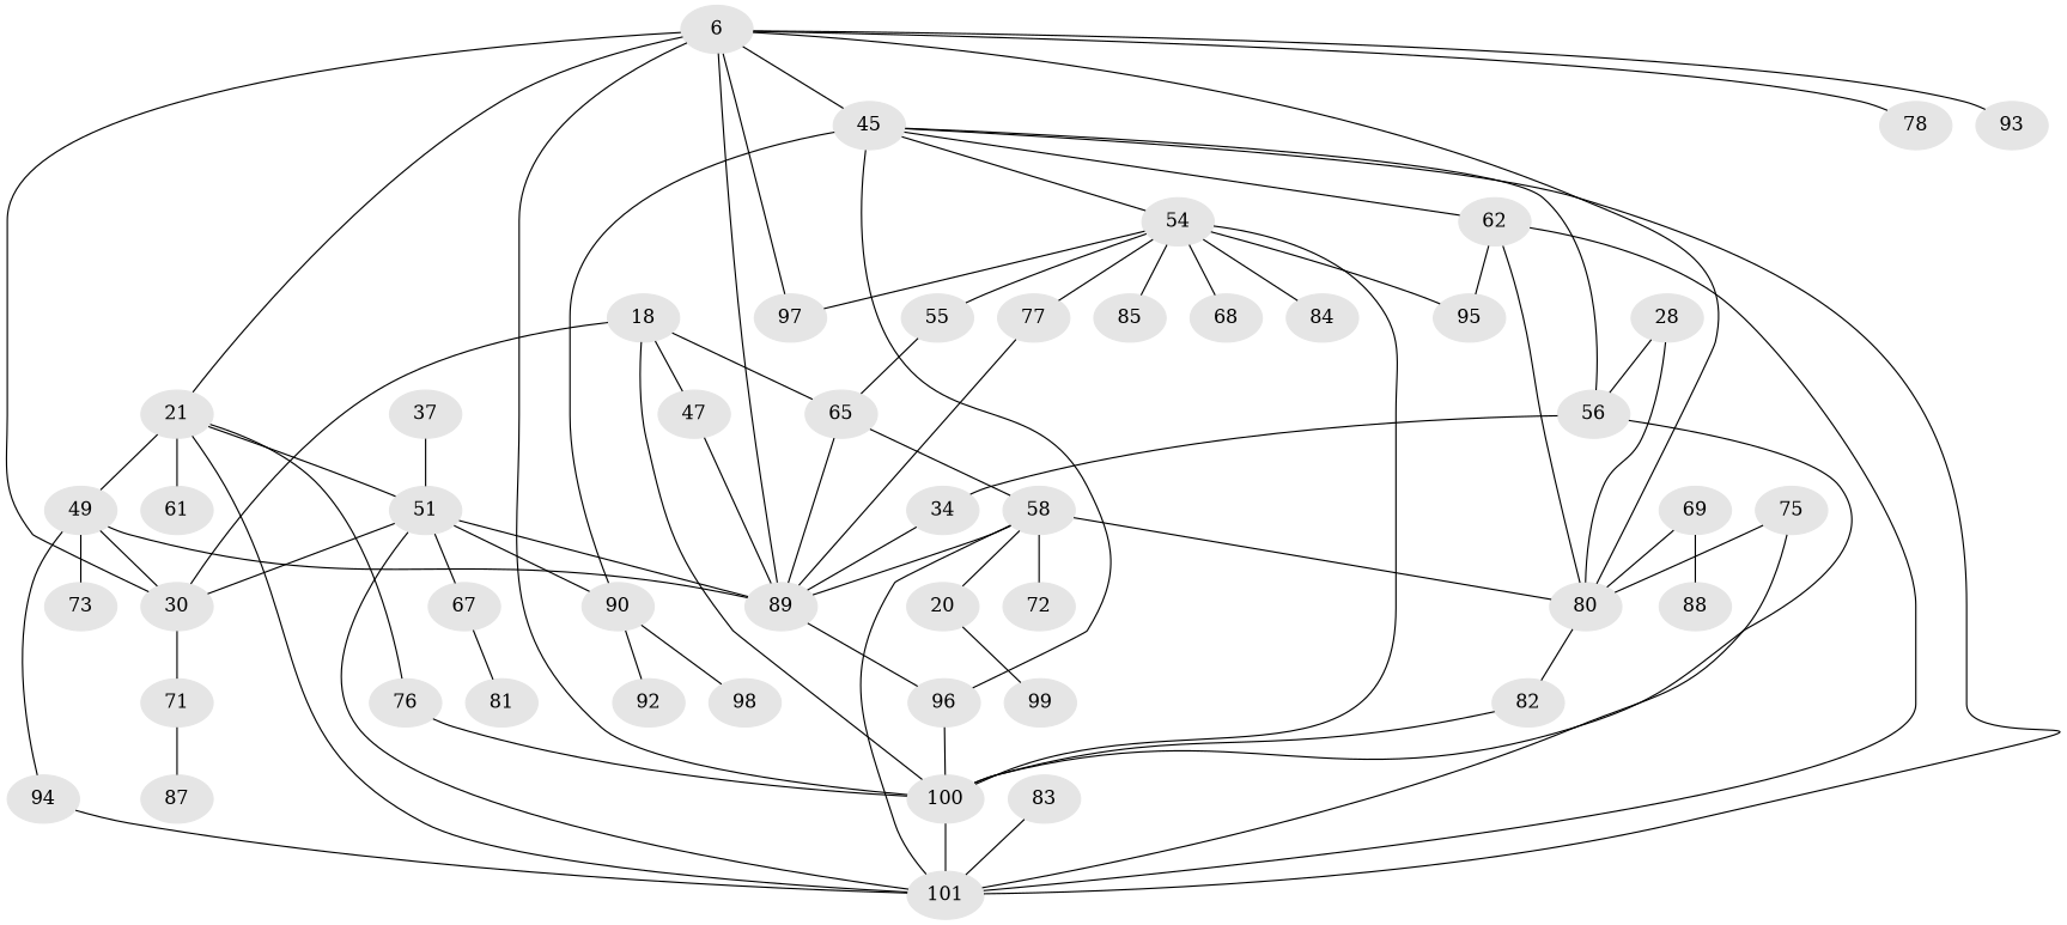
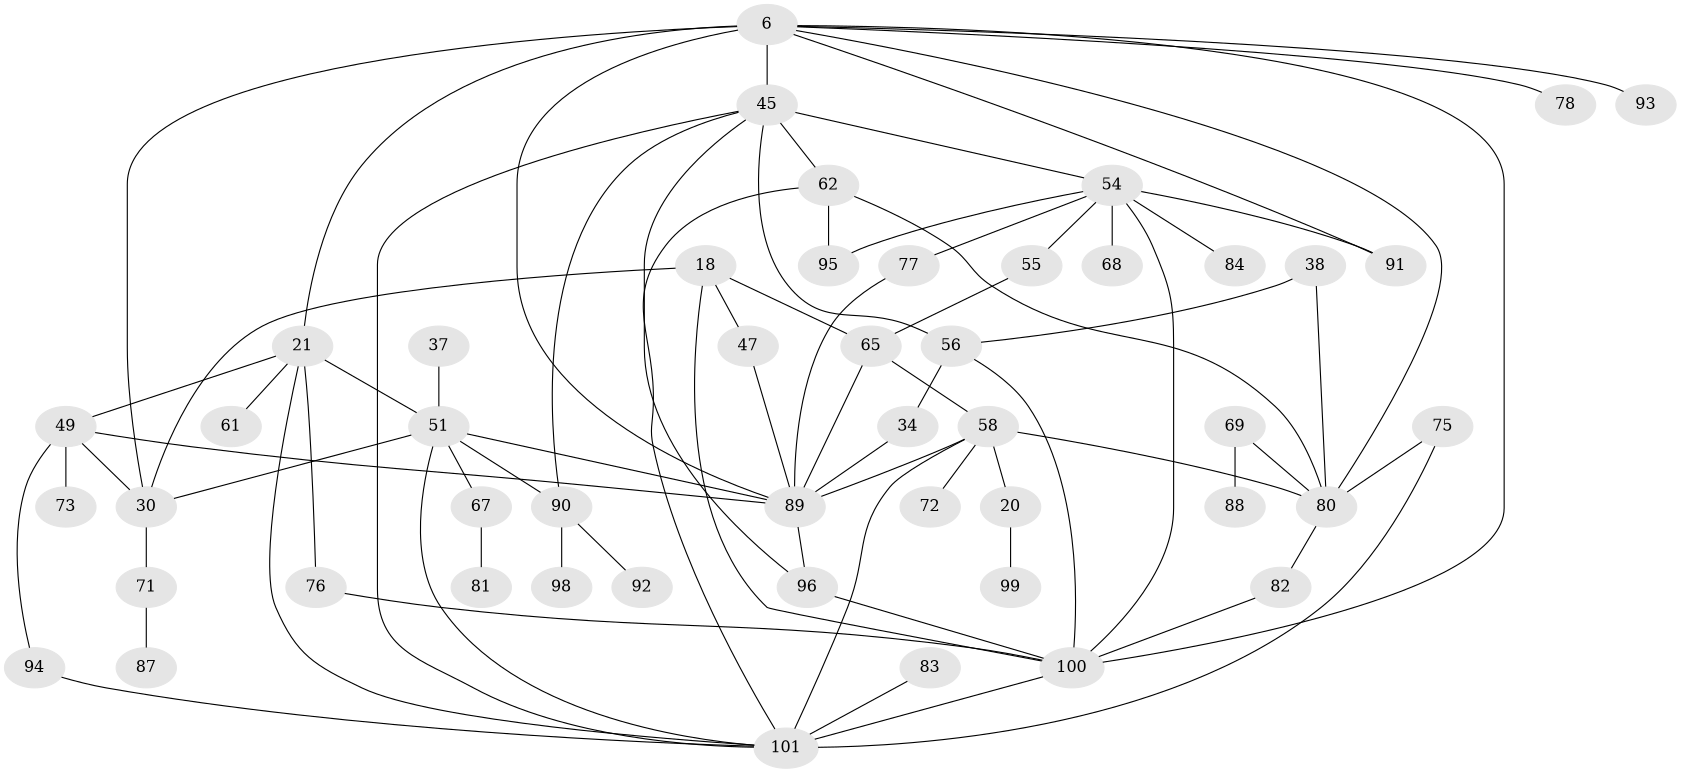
  graph {
    node [color=gray90 style=filled]
    6 [super="+4+5"]
    21 [super="+20"]
    45 [super="+28+15+13+40"]
    n4 [label=30 super="+46"]
    78
    80 [super="+50+57"]
    89 [super="+44+66"]
-   91 [label=97]
+   91
    93
    100 [super="+63+86+1+43"]
    49 [super="+32"]
    51 [super="+17+19"]
    61 [super="+23"]
    76
    101 [super="+59+41+79"]
    56 [super="+34"]
    54 [super="+27+24+30+22+29"]
    62
    90
    96 [super="+26"]
    71
    82 [super="+52"]
    18
    47
    65 [super="+36"]
    58 [super="+33"]
    73
    94
    67
    37
    n31 [label=34]
-   38 [label=28]
+   38
    55
    68 [super="+25"]
    77
    84
-   85
    95
    92
    98
    81
    n42 [label=20]
    72
    99
    69
    88
    87
    75
    83
    6 -- 21
    6 -- 45 [weight=3]
    6 -- n4 [weight=3]
    6 -- 78
    6 -- 80 [weight=2]
    6 -- 89 [weight=3]
    6 -- 91
    6 -- 93
    6 -- 100 [weight=2]
    21 -- 49
    21 -- 51 [weight=2]
    21 -- 61 [weight=2]
    21 -- 76
    21 -- 101
    45 -- 101
    45 -- 56 [weight=2]
    45 -- 54
    45 -- 62
    45 -- 90
    45 -- 96
    n4 -- 71
    80 -- 82
    89 -- 96
    100 -- 101 [weight=3]
    49 -- n4
    49 -- 89
    49 -- 73
    49 -- 94
    51 -- n4
    51 -- 89
    51 -- 101 [weight=2]
    51 -- 90
    51 -- 67
    76 -- 100
    56 -- 100
    56 -- n31
    54 -- 91
    54 -- 100 [weight=3]
    54 -- 55
    54 -- 68
    54 -- 77 [weight=2]
    54 -- 84
-   54 -- 85
    54 -- 95
    62 -- 80
    62 -- 101
    62 -- 95
    90 -- 92
    90 -- 98
    96 -- 100
    71 -- 87
    82 -- 100
    18 -- n4
    18 -- 100
    18 -- 47
    18 -- 65 [weight=2]
    47 -- 89
    65 -- 89
    65 -- 58
    58 -- 80
    58 -- 89 [weight=2]
    58 -- 101
    58 -- n42
    58 -- 72
    94 -- 101
    67 -- 81
    37 -- 51
    n31 -- 89
    38 -- 80
    38 -- 56
    55 -- 65
    77 -- 89
    n42 -- 99
    69 -- 80
    69 -- 88
    75 -- 80
    75 -- 101
    83 -- 101
  }
